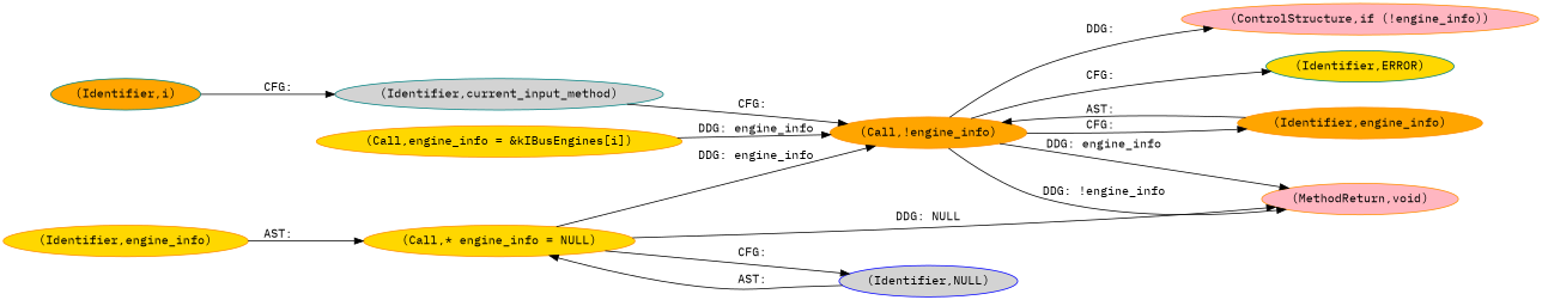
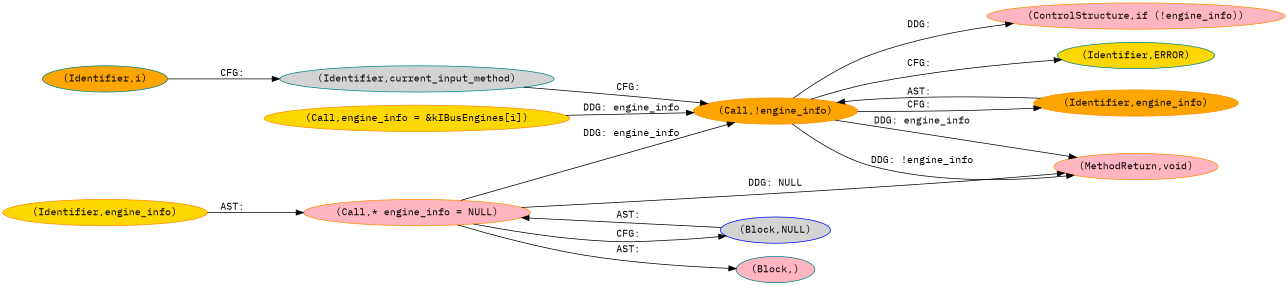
  digraph {
    fontname="IBM Plex Mono"
    rankdir=LR
    node [color=darkorange fillcolor=lightpink fontname="IBM Plex Mono" style=filled]
    edge [fontname="IBM Plex Mono"]
-   n1 [fillcolor=gold label="(Call,* engine_info = NULL)"]
+   n1 [label="(Call,* engine_info = NULL)"]
    n2 [fillcolor=orange label="(Call,!engine_info)"]
-   n3 [color=blue fillcolor=lightgrey label="(Identifier,NULL)"]
+   n3 [color=blue fillcolor=lightgrey label="(Block,NULL)"]
+   n4 [color=teal label="(Block,)"]
    n5 [label="(MethodReturn,void)"]
    n6 [fillcolor=orange label="(Identifier,engine_info)"]
    n7 [label="(ControlStructure,if (!engine_info))"]
    n8 [color=teal fillcolor=gold label="(Identifier,ERROR)"]
    n9 [color=teal fillcolor=orange label="(Identifier,i)"]
    n10 [color=teal fillcolor=lightgrey label="(Identifier,current_input_method)"]
    n11 [fillcolor=gold label="(Call,engine_info = &kIBusEngines[i])"]
    n12 [fillcolor=gold label="(Identifier,engine_info)"]
    n1 -> n2 [label="DDG: engine_info"]
    n1 -> n3 [label="CFG: "]
+   n1 -> n4 [label="AST: "]
    n1 -> n5 [label="DDG: NULL"]
    n2 -> n5 [label="DDG: !engine_info"]
    n2 -> n5 [label="DDG: engine_info"]
    n2 -> n6 [label="CFG: "]
    n2 -> n7 [label="DDG: "]
    n2 -> n8 [label="CFG: "]
    n3 -> n1 [label="AST: "]
    n6 -> n2 [label="AST: "]
    n9 -> n10 [label="CFG: "]
    n10 -> n2 [label="CFG: "]
    n11 -> n2 [label="DDG: engine_info"]
    n12 -> n1 [label="AST: "]
  }
